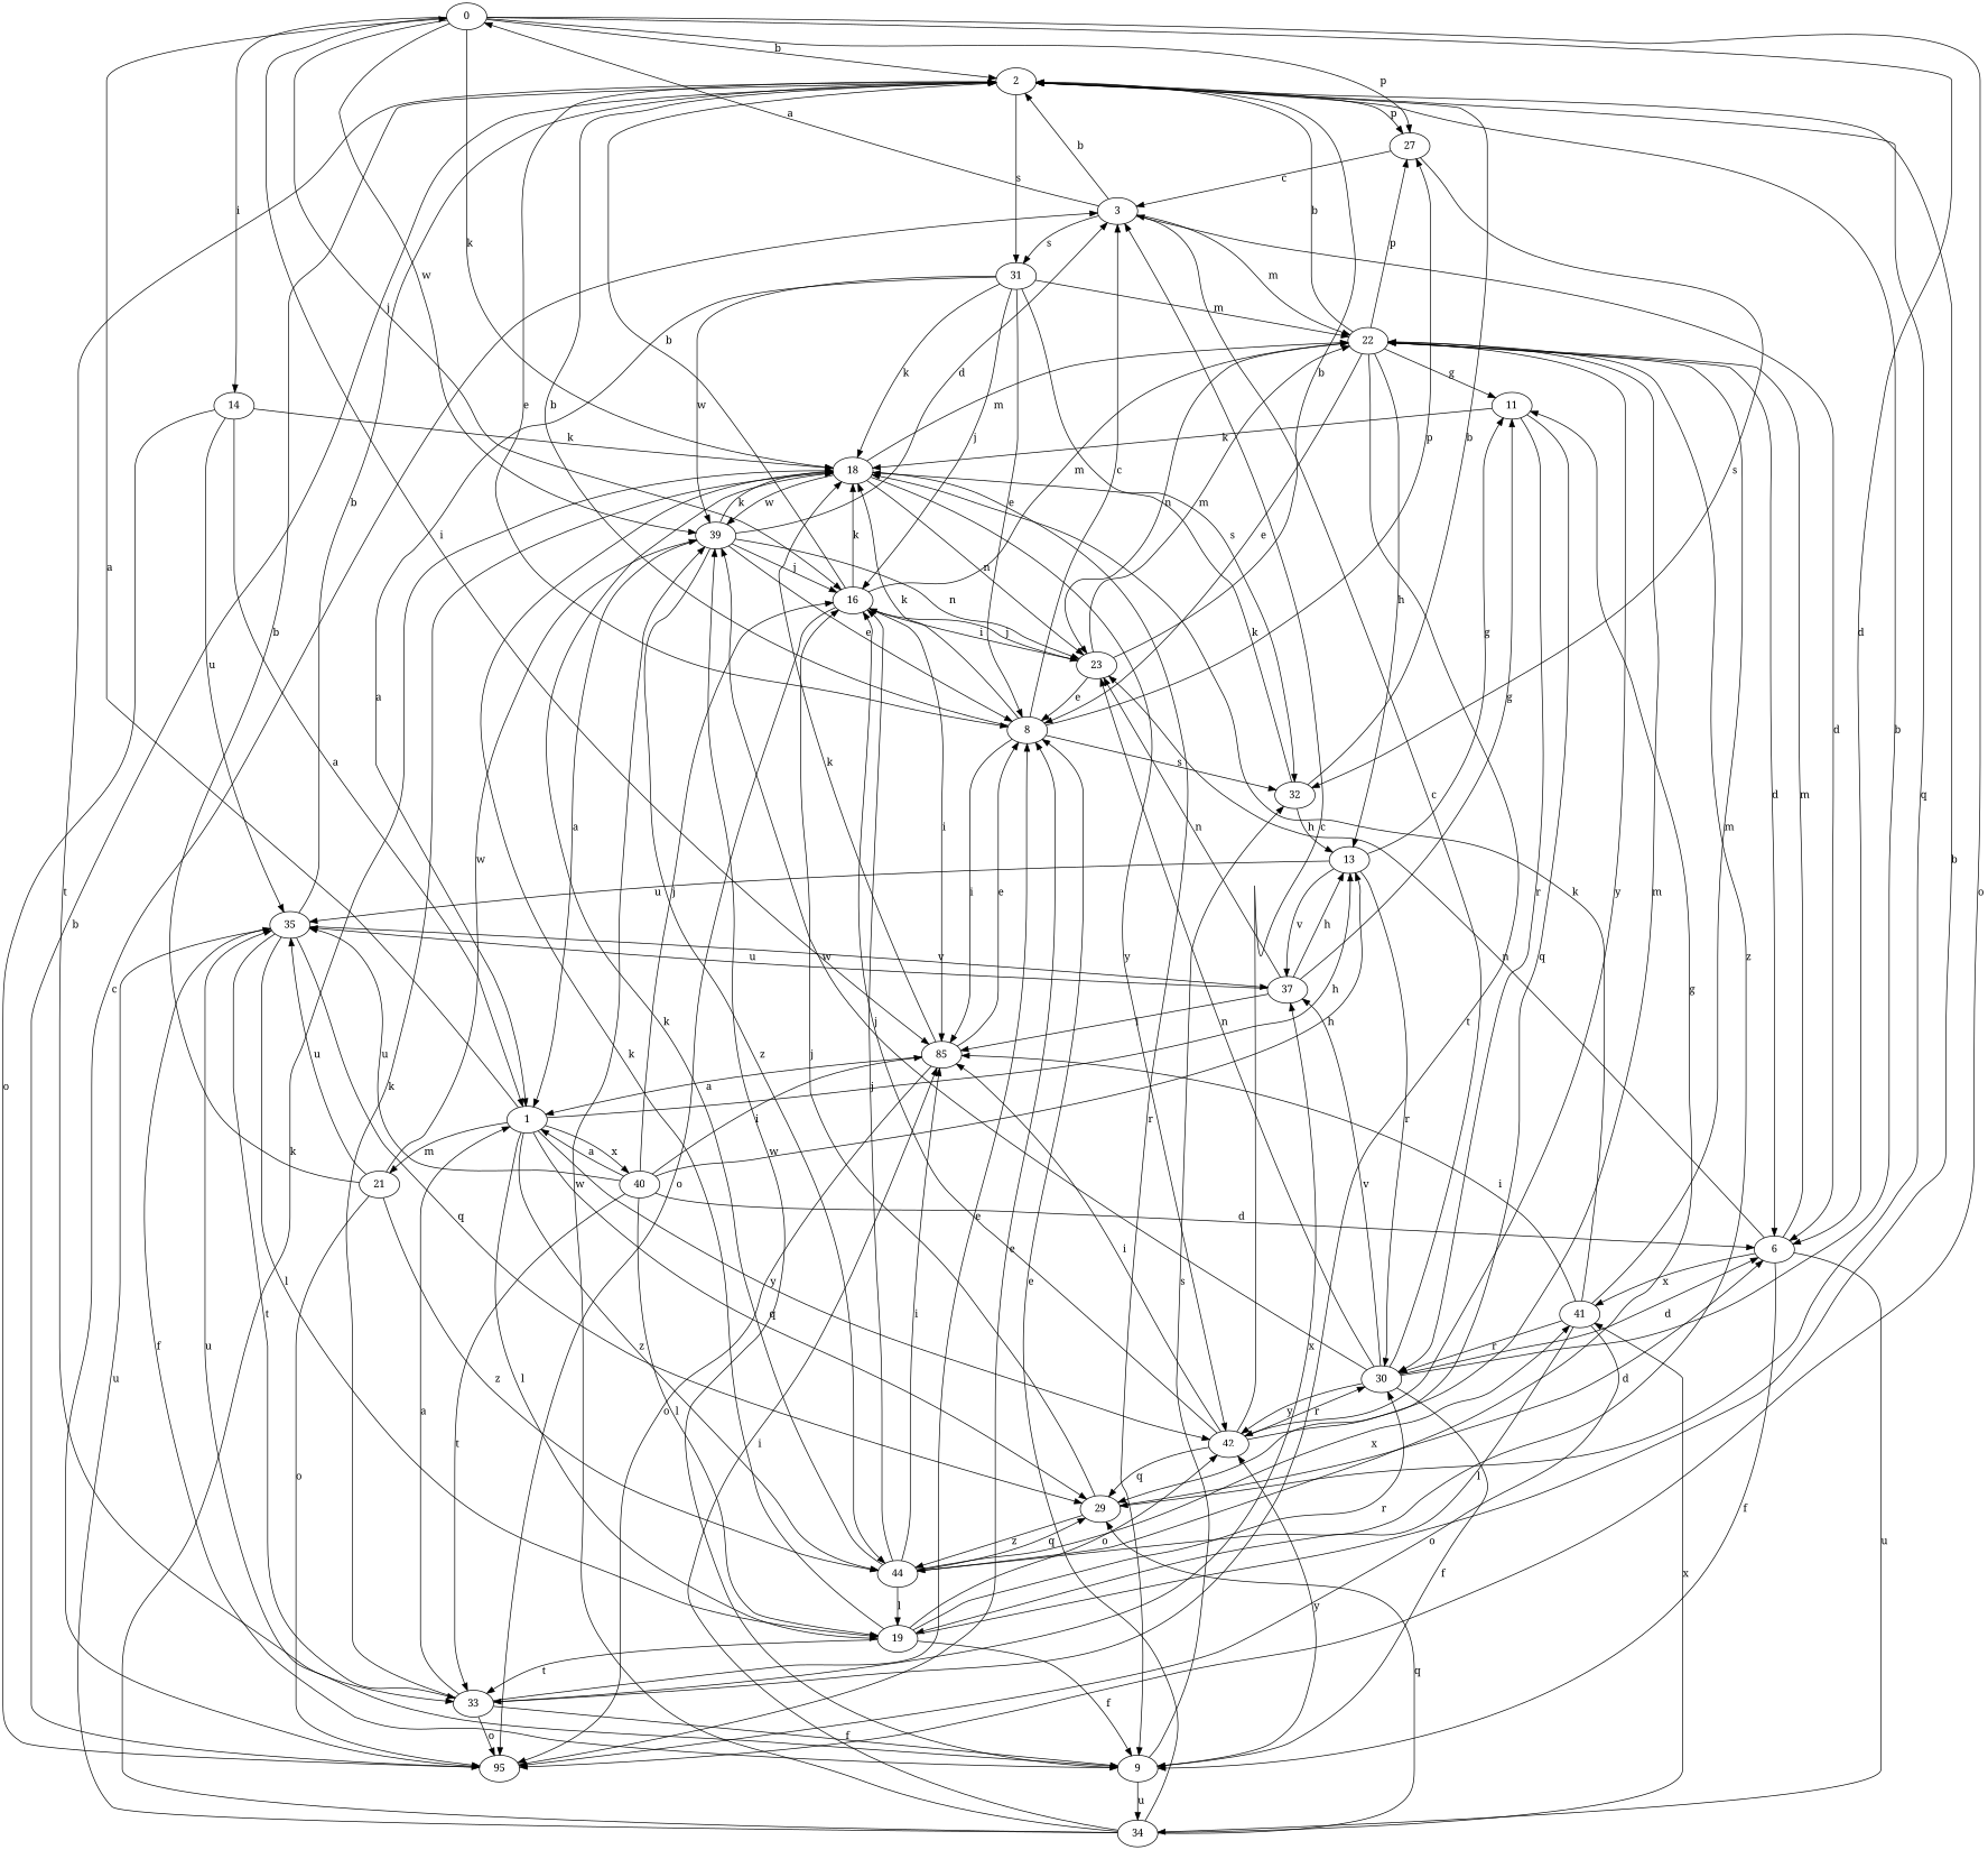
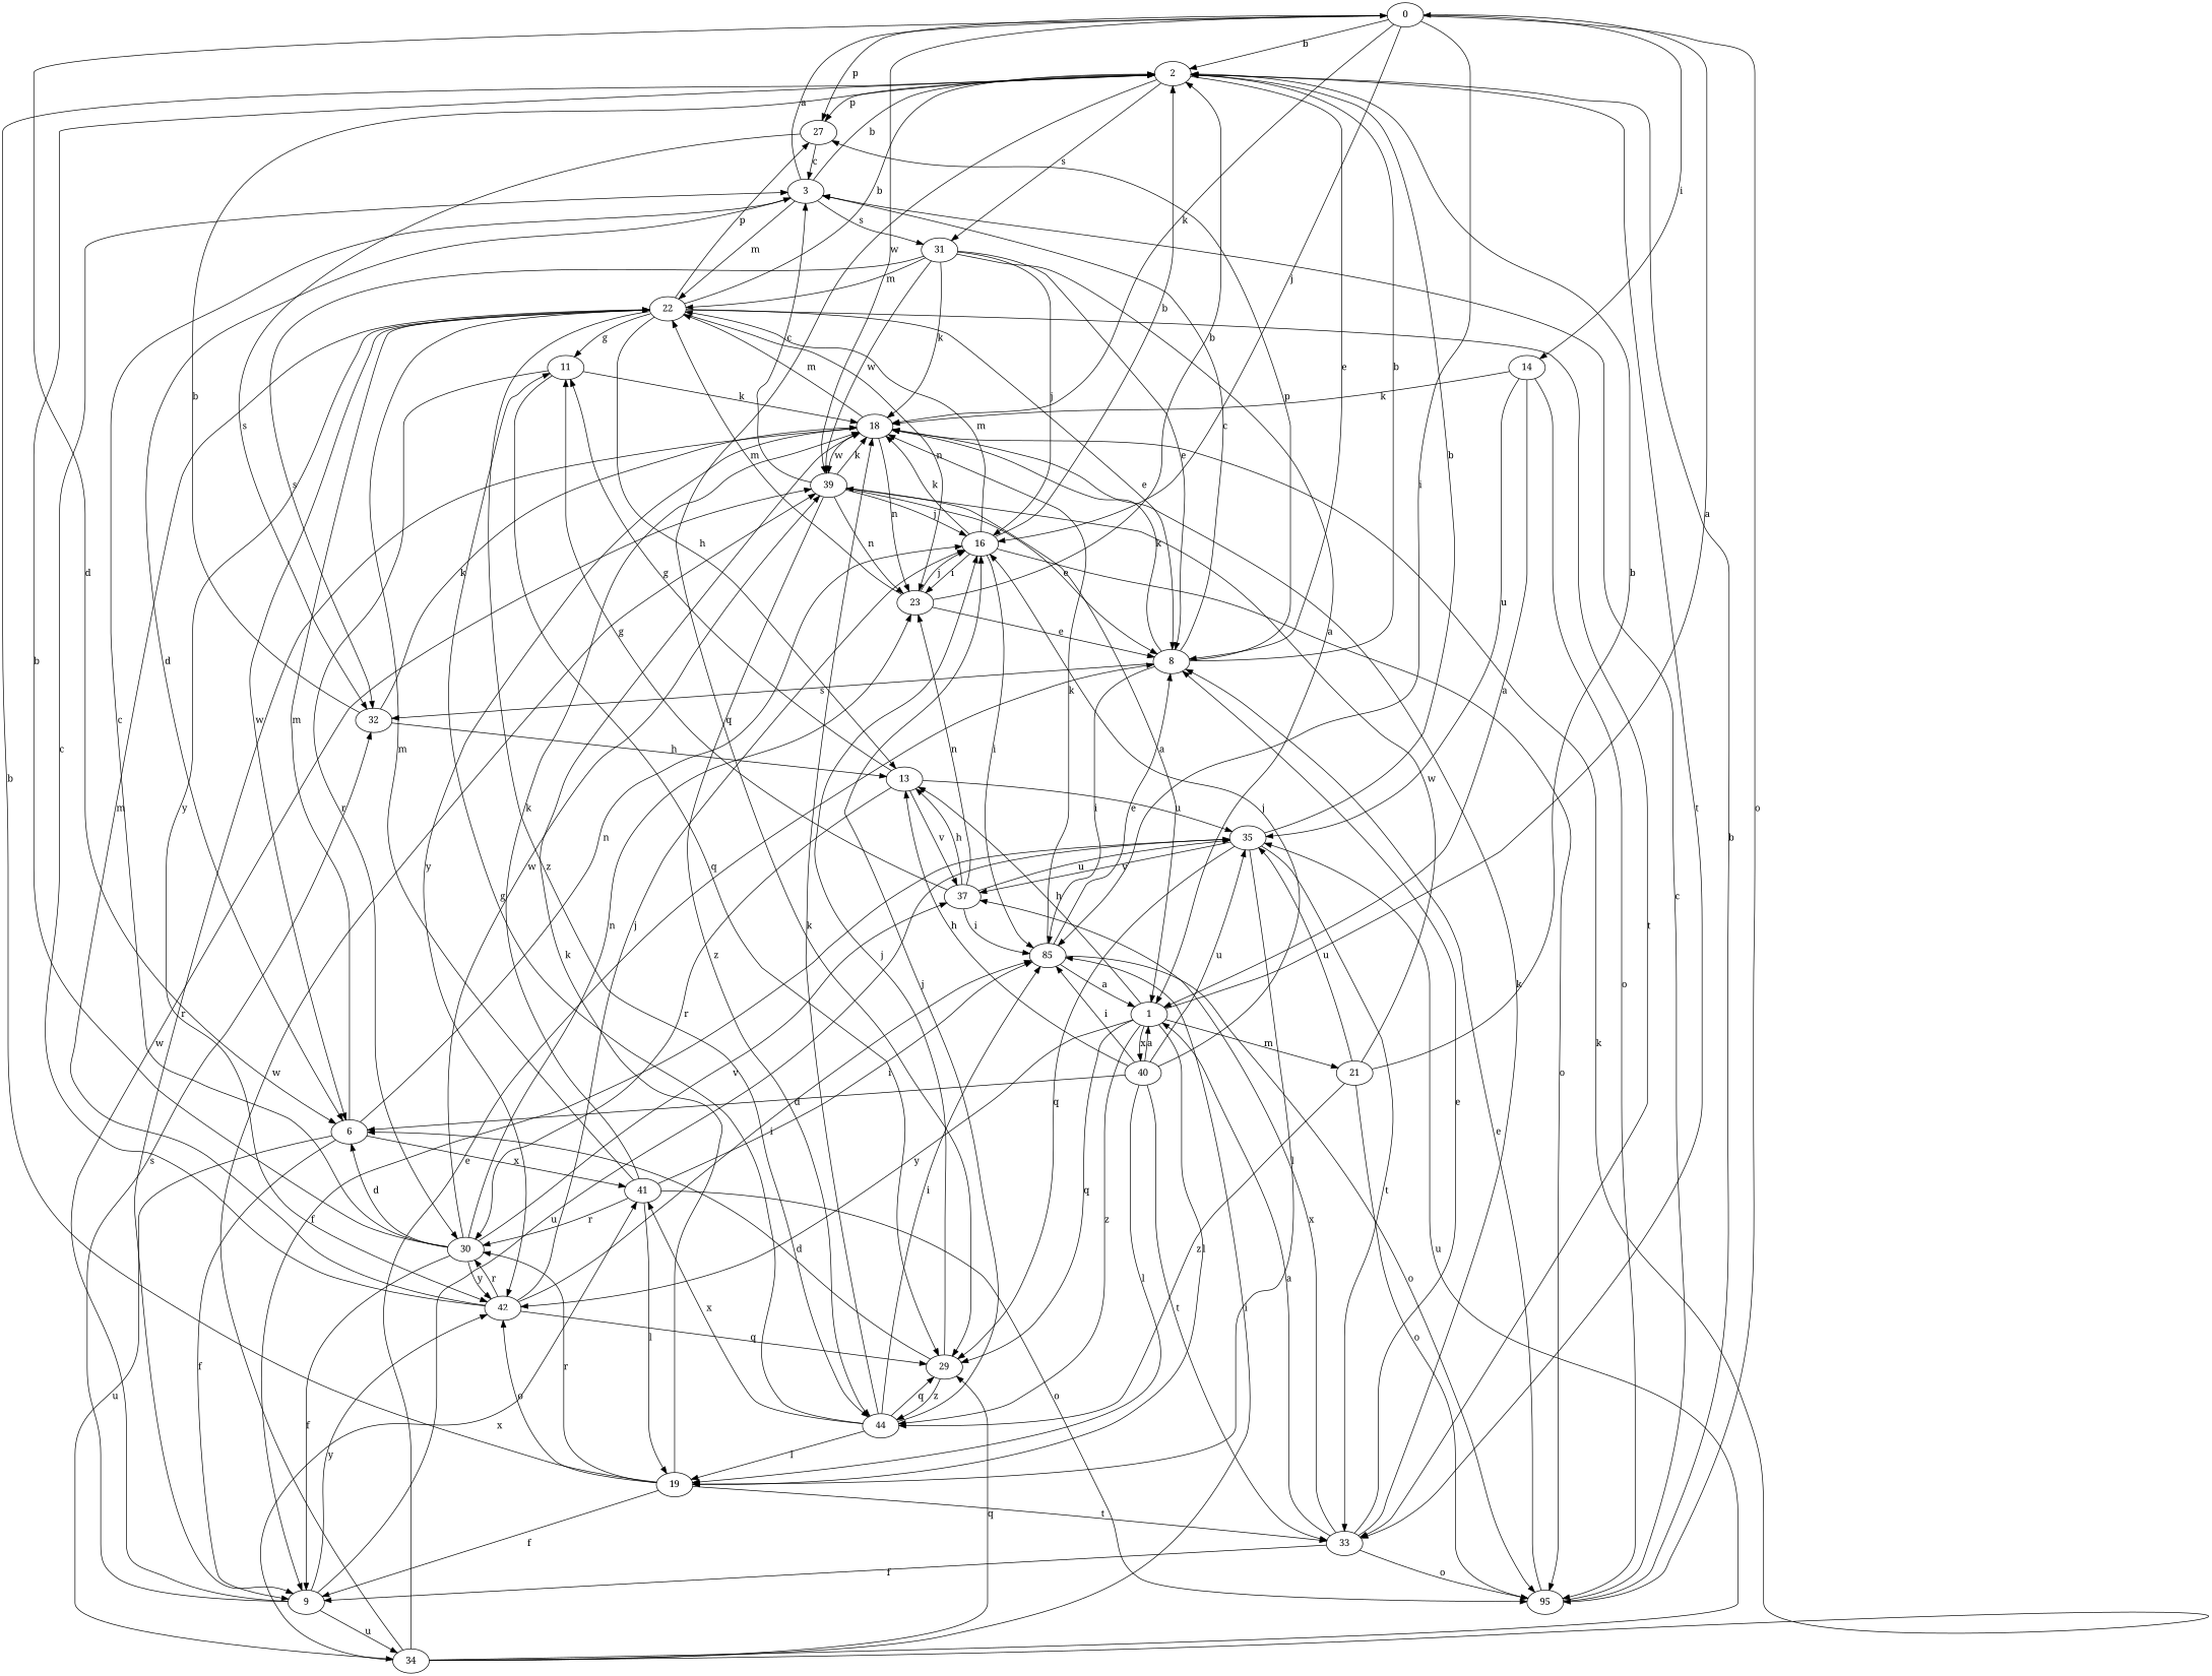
  strict digraph {
    fontname="Noto Serif"
    node [fontname="Noto Serif"]
    edge [fontname="Noto Serif"]
    0
    2
    6
    14
    n5 [label=85]
    16
    18
    n8 [label=95]
    27
    39
    29
    8
    31
    33
    22
    9
    23
    34
    41
    1
    35
    42
    3
    32
    44
    13
    19
    21
    40
    37
    11
    30
    0 -> 2 [label=b]
    0 -> 6 [label=d]
    0 -> 14 [label=i]
    0 -> n5 [label=i]
    0 -> 16 [label=j]
    0 -> 18 [label=k]
    0 -> n8 [label=o]
    0 -> 27 [label=p]
    0 -> 39 [label=w]
    2 -> 27 [label=p]
    2 -> 29 [label=q]
    2 -> 8 [label=e]
    2 -> 31 [label=s]
    2 -> 33 [label=t]
    6 -> 22 [label=m]
    6 -> 9 [label=f]
-   6 -> 23 [label=n]
+   6 -> 16 [label=n]
    6 -> 34 [label=u]
    6 -> 41 [label=x]
    14 -> 18 [label=k]
    14 -> n8 [label=o]
    14 -> 1 [label=a]
    14 -> 35 [label=u]
    n5 -> 18 [label=k]
    n5 -> n8 [label=o]
    n5 -> 8 [label=e]
    n5 -> 1 [label=a]
    16 -> 2 [label=b]
    16 -> n5 [label=i]
    16 -> 18 [label=k]
    16 -> n8 [label=o]
    16 -> 22 [label=m]
    16 -> 23 [label=i]
    18 -> 39 [label=w]
    18 -> 22 [label=m]
    18 -> 9 [label=r]
    18 -> 23 [label=n]
    18 -> 42 [label=y]
    n8 -> 2 [label=b]
    n8 -> 8 [label=e]
    n8 -> 3 [label=c]
    27 -> 3 [label=c]
    27 -> 32 [label=s]
    39 -> 16 [label=j]
    39 -> 18 [label=k]
    39 -> 8 [label=e]
    39 -> 23 [label=n]
    39 -> 1 [label=a]
-   39 -> 3 [label=d]
+   39 -> 3 [label=c]
    39 -> 44 [label=z]
    29 -> 6 [label=d]
    29 -> 16 [label=j]
    29 -> 44 [label=z]
    8 -> 2 [label=b]
    8 -> n5 [label=i]
    8 -> 18 [label=k]
    8 -> 27 [label=p]
    8 -> 3 [label=c]
    8 -> 32 [label=s]
    31 -> 16 [label=j]
    31 -> 18 [label=k]
    31 -> 39 [label=w]
    31 -> 8 [label=e]
    31 -> 22 [label=m]
    31 -> 1 [label=a]
    31 -> 32 [label=s]
    33 -> 18 [label=k]
    33 -> n8 [label=o]
    33 -> 8 [label=e]
    33 -> 9 [label=f]
    33 -> 1 [label=a]
    33 -> 37 [label=x]
    22 -> 2 [label=b]
-   22 -> 6 [label=d]
+   22 -> 6 [label=w]
    22 -> 27 [label=p]
    22 -> 8 [label=e]
    22 -> 33 [label=t]
    22 -> 23 [label=n]
    22 -> 42 [label=y]
    22 -> 44 [label=z]
    22 -> 13 [label=h]
    22 -> 11 [label=g]
    9 -> 39 [label=w]
    9 -> 34 [label=u]
    9 -> 35 [label=u]
    9 -> 42 [label=y]
    9 -> 32 [label=s]
    23 -> 2 [label=b]
    23 -> 16 [label=j]
    23 -> 8 [label=e]
    23 -> 22 [label=m]
    34 -> n5 [label=i]
    34 -> 18 [label=k]
    34 -> 39 [label=w]
    34 -> 29 [label=q]
    34 -> 8 [label=e]
    34 -> 41 [label=x]
    34 -> 35 [label=u]
    41 -> n5 [label=i]
    41 -> 18 [label=k]
    41 -> n8 [label=o]
    41 -> 22 [label=m]
    41 -> 19 [label=l]
    41 -> 30 [label=r]
    1 -> 0 [label=a]
    1 -> 29 [label=q]
    1 -> 42 [label=y]
    1 -> 44 [label=z]
    1 -> 13 [label=h]
    1 -> 19 [label=l]
    1 -> 21 [label=m]
    1 -> 40 [label=x]
    35 -> 2 [label=b]
    35 -> 29 [label=q]
    35 -> 33 [label=t]
    35 -> 9 [label=f]
    35 -> 19 [label=l]
    35 -> 37 [label=v]
    42 -> n5 [label=i]
    42 -> 16 [label=j]
    42 -> 29 [label=q]
    42 -> 22 [label=m]
    42 -> 3 [label=c]
    42 -> 30 [label=r]
    3 -> 0 [label=a]
    3 -> 2 [label=b]
    3 -> 6 [label=d]
    3 -> 31 [label=s]
    3 -> 22 [label=m]
    32 -> 2 [label=b]
    32 -> 18 [label=k]
    32 -> 13 [label=h]
    44 -> n5 [label=i]
    44 -> 16 [label=j]
    44 -> 18 [label=k]
    44 -> 29 [label=q]
    44 -> 41 [label=x]
    44 -> 19 [label=l]
    44 -> 11 [label=g]
    13 -> 35 [label=u]
    13 -> 37 [label=v]
    13 -> 11 [label=g]
    13 -> 30 [label=r]
    19 -> 2 [label=b]
    19 -> 18 [label=k]
    19 -> 33 [label=t]
    19 -> 9 [label=f]
    19 -> 42 [label=o]
    19 -> 30 [label=r]
    21 -> 2 [label=b]
    21 -> n8 [label=o]
    21 -> 39 [label=w]
    21 -> 35 [label=u]
    21 -> 44 [label=z]
    40 -> 6 [label=d]
    40 -> n5 [label=i]
    40 -> 16 [label=j]
    40 -> 33 [label=t]
    40 -> 1 [label=a]
    40 -> 35 [label=u]
    40 -> 13 [label=h]
    40 -> 19 [label=l]
    37 -> n5 [label=i]
    37 -> 23 [label=n]
    37 -> 35 [label=u]
    37 -> 13 [label=h]
    37 -> 11 [label=g]
    11 -> 18 [label=k]
    11 -> 29 [label=q]
    11 -> 30 [label=r]
    30 -> 2 [label=b]
    30 -> 6 [label=d]
    30 -> 39 [label=w]
    30 -> 9 [label=f]
    30 -> 23 [label=n]
    30 -> 42 [label=y]
    30 -> 3 [label=c]
    30 -> 37 [label=v]
  }
